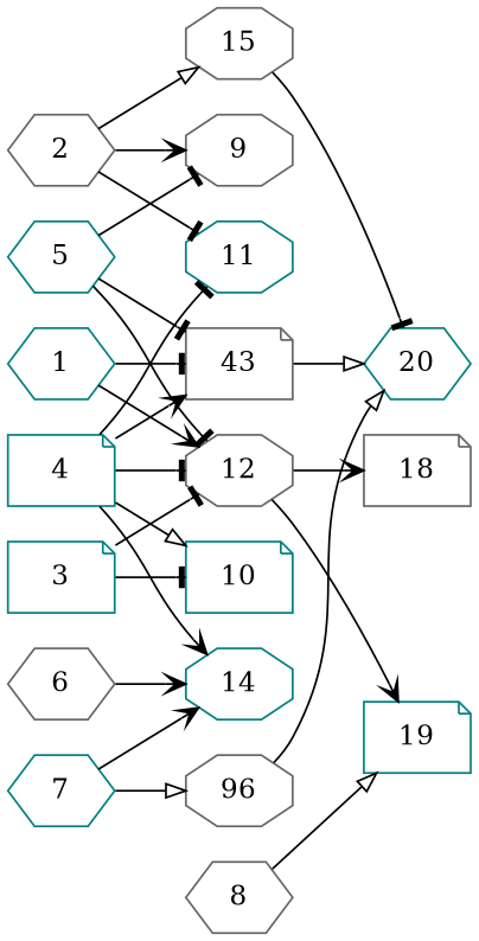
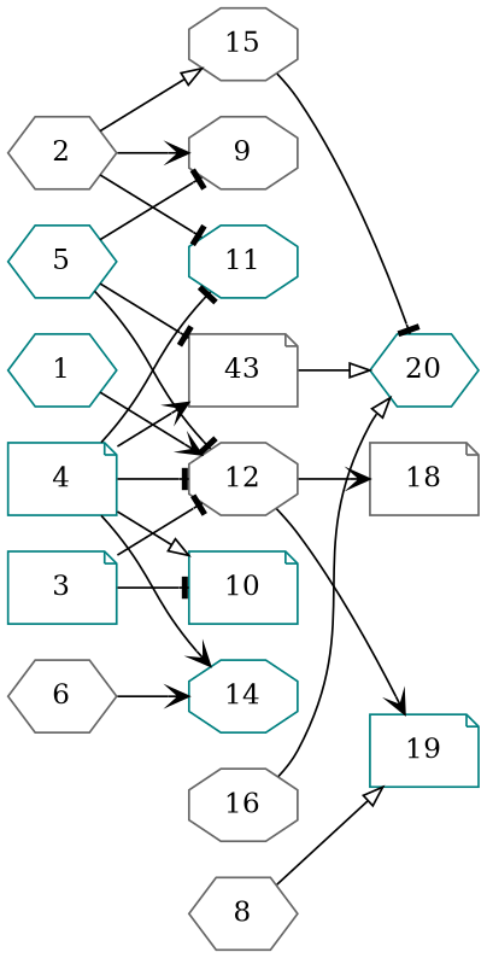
  digraph {
    rankdir=LR
    node [alpha=0.09 color=teal shape=hexagon]
    edge [arrowhead=tee]
    1 [alpha=0.08 expect_size=19544064]
    n2 [alpha=0.05 color=gray40 expect_size=41284608 label=43 shape=note]
    12 [alpha=0.08 color=gray40 expect_size=26828800 shape=octagon]
    8 [alpha=0.17 color=gray40 expect_size=23945216]
    19 [alpha=0.01 expect_size=7360512 shape=note]
    20 [expect_size=36937728]
    2 [alpha=0.06 color=gray40 expect_size=15236096]
    9 [alpha=0.13 color=gray40 expect_size=22649856 shape=octagon]
    11 [alpha=0.12 expect_size=7432192 shape=octagon]
    15 [alpha=0.16 color=gray40 expect_size=7199744 shape=octagon]
    3 [alpha=0.05 expect_size=29234176 shape=note]
    10 [alpha=0.06 expect_size=36747264 shape=note]
    18 [alpha=0.02 color=gray40 expect_size=13376512 shape=note]
    4 [alpha=0.01 expect_size=42530816 shape=note]
    14 [expect_size=5825536 shape=octagon]
    5 [alpha=0.13 expect_size=35231744]
    6 [alpha=0.13 color=gray40 expect_size=10105856]
-   7 [alpha=0.17 expect_size=49963008]
-   16 [color=gray40 expect_size=37471232 shape=octagon label=96]
-   1 -> n2
+   16 [color=gray40 expect_size=37471232 shape=octagon]
    1 -> 12 [arrowhead=vee]
    n2 -> 20 [arrowhead=onormal]
    12 -> 19 [arrowhead=vee]
    12 -> 18 [arrowhead=vee]
    8 -> 19 [arrowhead=onormal]
    2 -> 9 [arrowhead=vee]
    2 -> 11
    2 -> 15 [arrowhead=onormal]
    15 -> 20
    3 -> 12
    3 -> 10
    4 -> n2 [arrowhead=vee]
    4 -> 12
    4 -> 11
    4 -> 10 [arrowhead=onormal]
    4 -> 14 [arrowhead=vee]
    5 -> n2
    5 -> 12
    5 -> 9
    6 -> 14 [arrowhead=vee]
-   7 -> 14 [arrowhead=vee]
-   7 -> 16 [arrowhead=onormal]
    16 -> 20 [arrowhead=onormal]
  }
